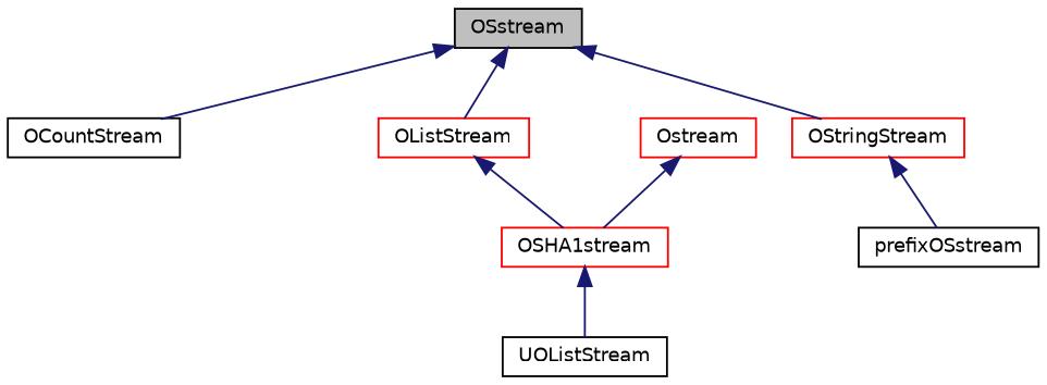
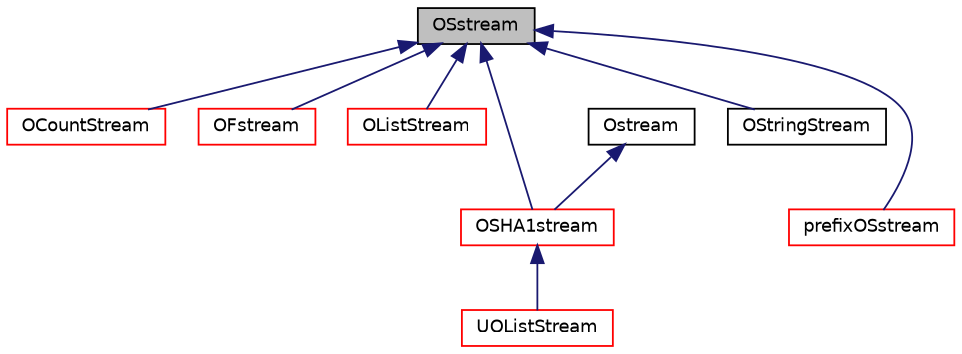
  digraph {
    rankdir=TB
    node [color=red fontname=Helvetica fontsize=10 shape=record]
    edge [color=midnightblue dir=back fontname=Helvetica fontsize=10 labelfontname=Helvetica labelfontsize=10 style=solid]
    n1 [color=black fillcolor=grey75 fontcolor=black height=0.2 label=OSstream style=filled width=0.4]
-   n2 [color=black height=0.2 label=OCountStream width=0.4]
+   n2 [height=0.2 label=OCountStream width=0.4]
+   n3 [height=0.2 label=OFstream width=0.4]
    n4 [height=0.2 label=OListStream width=0.4]
    n5 [height=0.2 label=OSHA1stream width=0.4]
-   n6 [height=0.2 label=OStringStream width=0.4]
-   n7 [color=black height=0.2 label=prefixOSstream width=0.4]
-   n8 [color=black height=0.2 label=UOListStream width=0.4]
-   n9 [height=0.2 label=Ostream width=0.4]
+   n6 [color=black height=0.2 label=OStringStream width=0.4]
+   n7 [height=0.2 label=prefixOSstream width=0.4]
+   n8 [height=0.2 label=UOListStream width=0.4]
+   n9 [color=black height=0.2 label=Ostream width=0.4]
    n1 -> n2
+   n1 -> n3
    n1 -> n4
-   n4 -> n5
+   n1 -> n5
    n1 -> n6
-   n6 -> n7
+   n1 -> n7
    n5 -> n8
    n9 -> n5
  }
